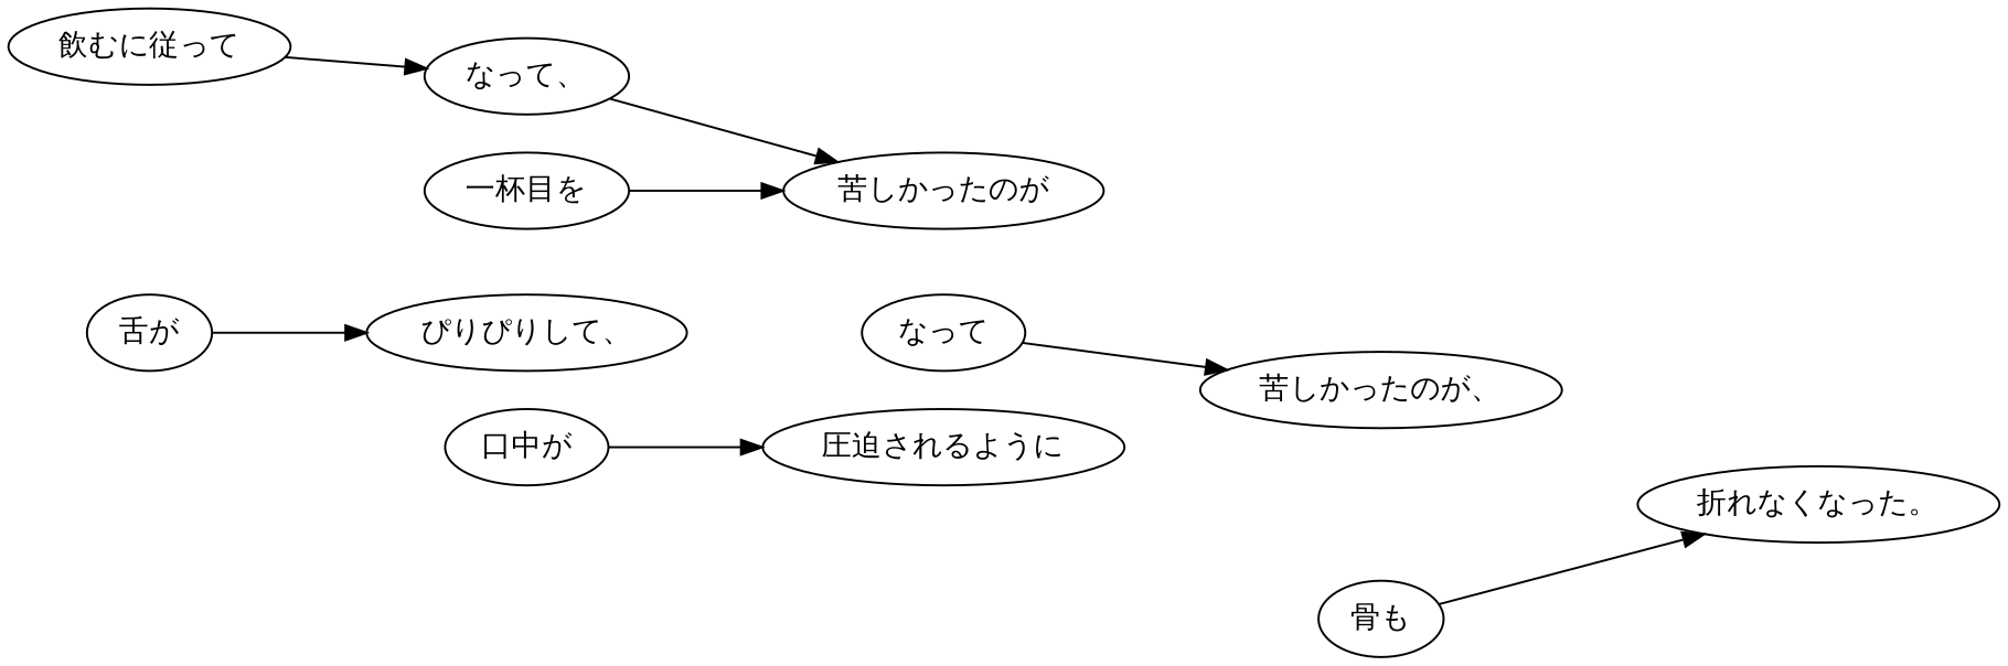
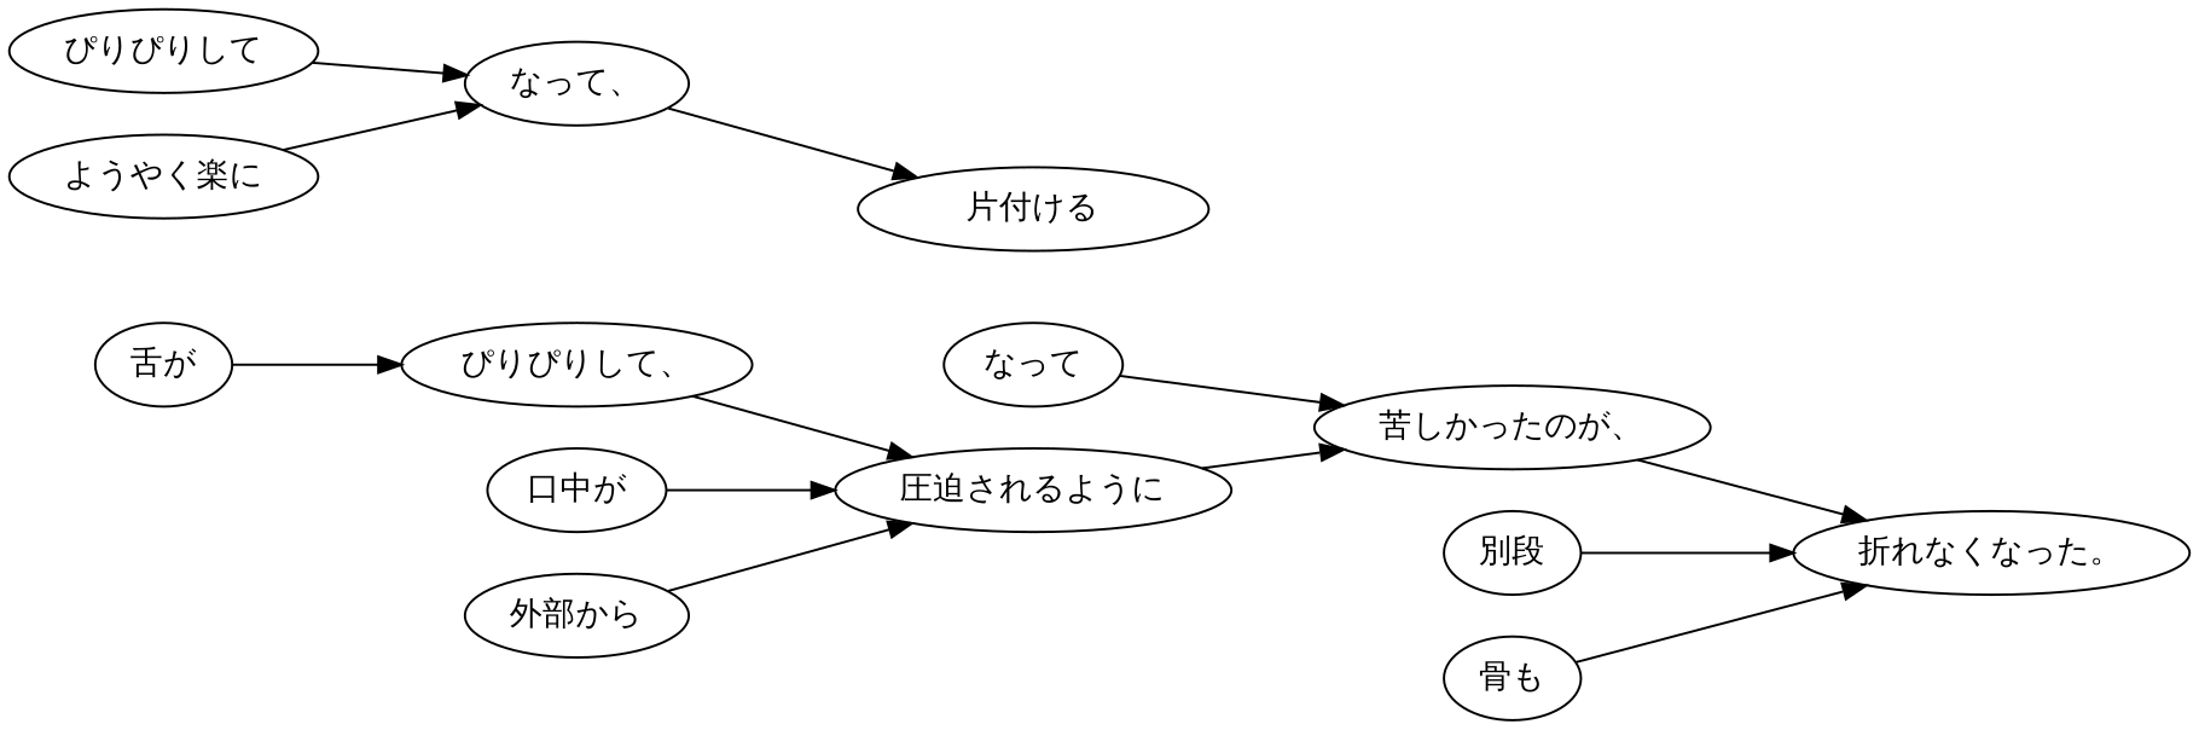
  digraph {
    fontname=Roboto
    rankdir=LR
    node [fontname=Roboto]
    edge [fontname=Roboto]
    n1 [label="なって"]
    n2 [label="苦しかったのが、"]
    n3 [label="折れなくなった。"]
    n4 [label="舌が"]
    n5 [label="ぴりぴりして、"]
    n6 [label="圧迫されるように"]
    n7 [label="口中が"]
-   n9 [label="飲むに従って"]
+   n8 [label="外部から"]
+   n9 [label="ぴりぴりして"]
    n10 [label="なって、"]
-   n11 [label="苦しかったのが"]
-   n13 [label="一杯目を"]
+   n11 [label="片付ける"]
+   n12 [label="ようやく楽に"]
+   n14 [label="別段"]
    n15 [label="骨も"]
    n1 -> n2
+   n2 -> n3
    n4 -> n5
+   n5 -> n6
+   n6 -> n2
    n7 -> n6
+   n8 -> n6
    n9 -> n10
    n10 -> n11
-   n13 -> n11
+   n12 -> n10
+   n14 -> n3
    n15 -> n3
  }
